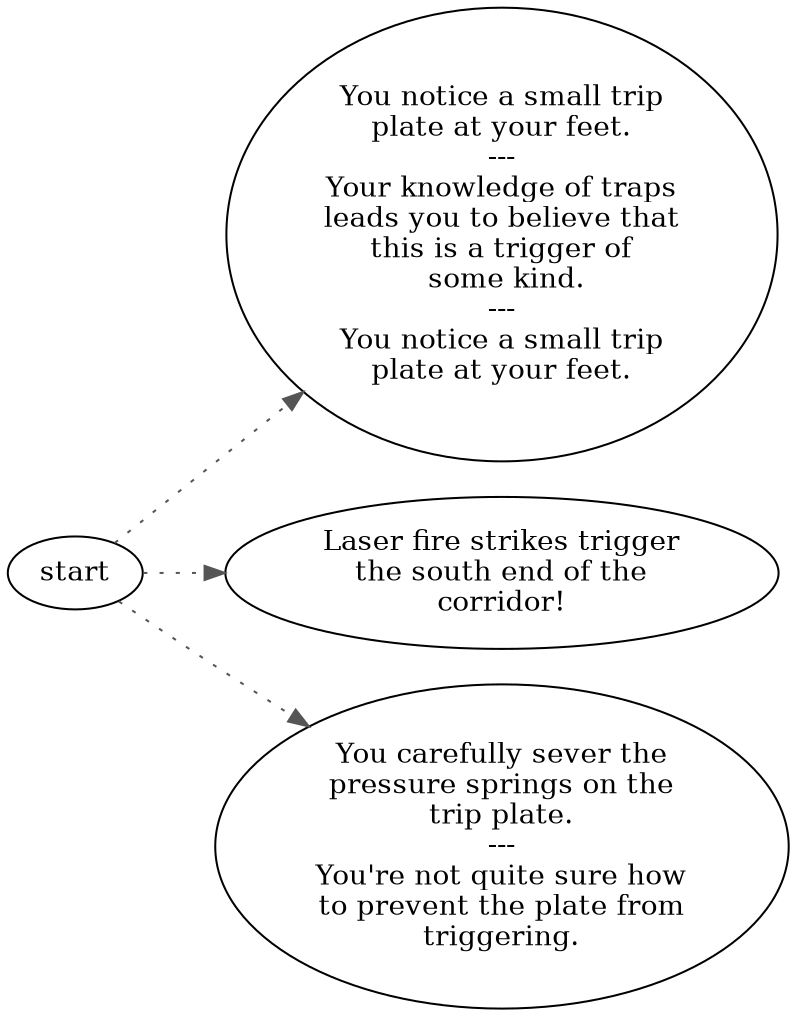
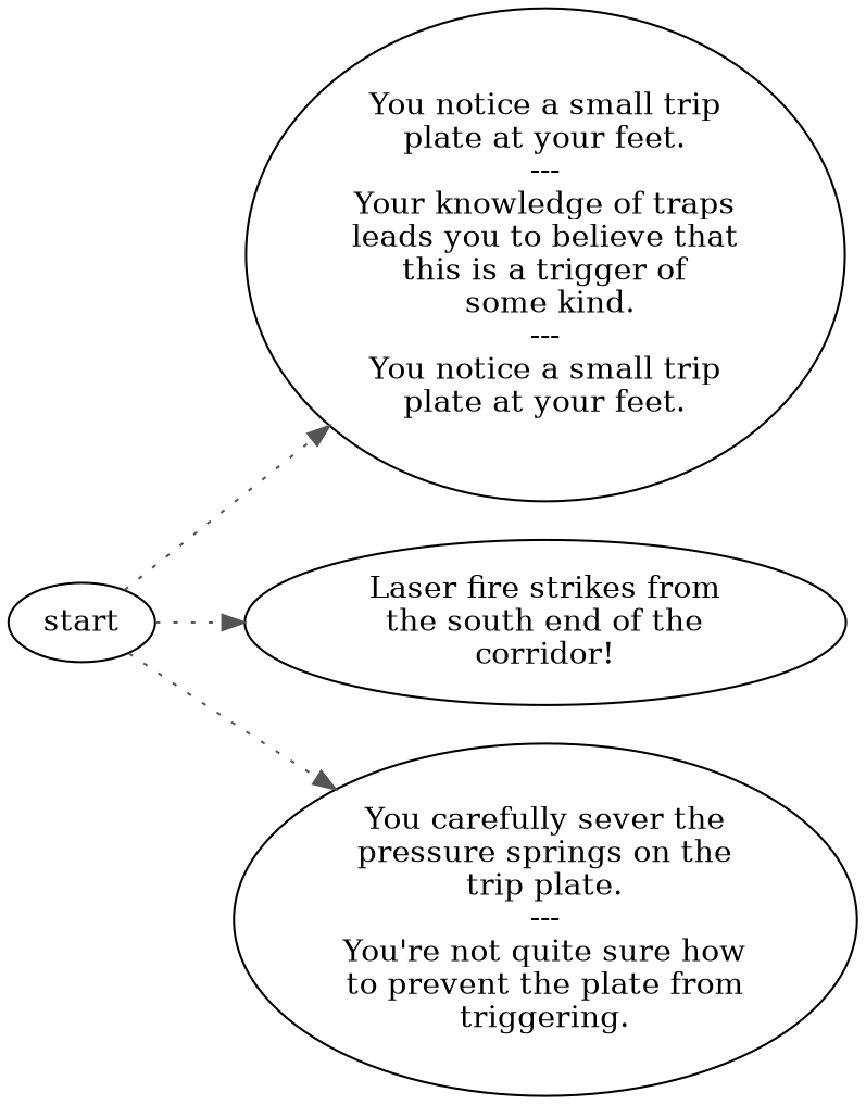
  digraph {
    rankdir=LR
    node [color="#000000" fillcolor="#FFFFFF" style=filled]
    edge [color="#555555" style=dotted]
    start
    n2 [label="You notice a small trip\nplate at your feet.\n---\nYour knowledge of traps\nleads you to believe that\nthis is a trigger of\n some kind.\n---\nYou notice a small trip\nplate at your feet."]
-   n3 [label="Laser fire strikes trigger\nthe south end of the\ncorridor!"]
+   n3 [label="Laser fire strikes from\nthe south end of the\ncorridor!"]
    n4 [label="You carefully sever the\npressure springs on the\ntrip plate.\n---\nYou're not quite sure how\nto prevent the plate from\ntriggering."]
    start -> n2
    start -> n3
    start -> n4
  }
